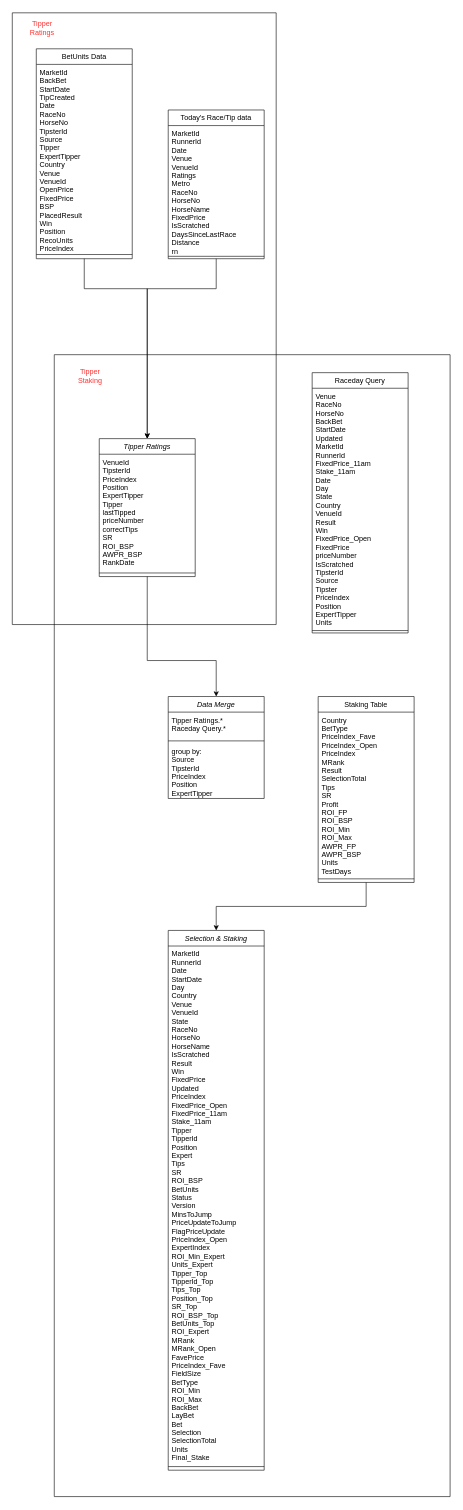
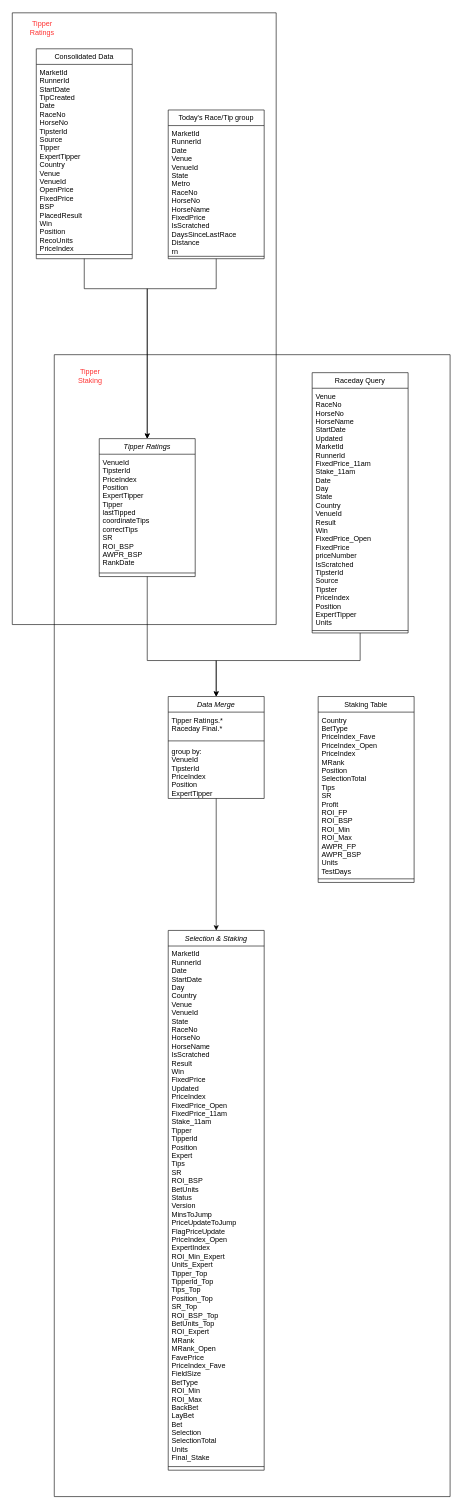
  <mxCell id="0" />
  <mxCell id="1" parent="0" />
  <mxCell id="2" style="edgeStyle=orthogonalEdgeStyle;rounded=0;orthogonalLoop=1;jettySize=auto;html=1;entryX=0.5;entryY=0;entryDx=0;entryDy=0;fontColor=#FF3333;" edge="1" parent="1" source="3" target="13"><mxGeometry relative="1" as="geometry"><Array as="points"><mxPoint x="360" y="480" /><mxPoint x="245" y="480" /></Array></mxGeometry></mxCell>
- <mxCell id="3" value="Today's Race/Tip data" style="swimlane;fontStyle=0;align=center;verticalAlign=top;childLayout=stackLayout;horizontal=1;startSize=26;horizontalStack=0;resizeParent=1;resizeLast=0;collapsible=1;marginBottom=0;rounded=0;shadow=0;strokeWidth=1;" parent="1" vertex="1"><mxGeometry x="280" y="182" width="160" height="248" as="geometry"><mxRectangle x="340" y="380" width="170" height="26" as="alternateBounds" /></mxGeometry></mxCell>
- <mxCell id="4" value="MarketId&#10;RunnerId&#10;Date&#10;Venue&#10;VenueId&#10;Ratings&#10;Metro&#10;RaceNo&#10;HorseNo&#10;HorseName&#10;FixedPrice&#10;IsScratched&#10;DaysSinceLastRace&#10;Distance&#10;rn" style="text;align=left;verticalAlign=top;spacingLeft=4;spacingRight=4;overflow=hidden;rotatable=0;points=[[0,0.5],[1,0.5]];portConstraint=eastwest;" parent="3" vertex="1"><mxGeometry y="26" width="160" height="214" as="geometry" /></mxCell>
+ <mxCell id="3" value="Today's Race/Tip group" style="swimlane;fontStyle=0;align=center;verticalAlign=top;childLayout=stackLayout;horizontal=1;startSize=26;horizontalStack=0;resizeParent=1;resizeLast=0;collapsible=1;marginBottom=0;rounded=0;shadow=0;strokeWidth=1;" parent="1" vertex="1"><mxGeometry x="280" y="182" width="160" height="248" as="geometry"><mxRectangle x="340" y="380" width="170" height="26" as="alternateBounds" /></mxGeometry></mxCell>
+ <mxCell id="4" value="MarketId&#10;RunnerId&#10;Date&#10;Venue&#10;VenueId&#10;State&#10;Metro&#10;RaceNo&#10;HorseNo&#10;HorseName&#10;FixedPrice&#10;IsScratched&#10;DaysSinceLastRace&#10;Distance&#10;rn" style="text;align=left;verticalAlign=top;spacingLeft=4;spacingRight=4;overflow=hidden;rotatable=0;points=[[0,0.5],[1,0.5]];portConstraint=eastwest;" parent="3" vertex="1"><mxGeometry y="26" width="160" height="214" as="geometry" /></mxCell>
  <mxCell id="5" value="" style="line;html=1;strokeWidth=1;align=left;verticalAlign=middle;spacingTop=-1;spacingLeft=3;spacingRight=3;rotatable=0;labelPosition=right;points=[];portConstraint=eastwest;" parent="3" vertex="1"><mxGeometry y="240" width="160" height="8" as="geometry" /></mxCell>
- <mxCell id="6" style="edgeStyle=orthogonalEdgeStyle;rounded=0;orthogonalLoop=1;jettySize=auto;html=1;entryX=0.5;entryY=0;entryDx=0;entryDy=0;fontColor=#FF3333;exitX=0.5;exitY=1;exitDx=0;exitDy=0;" edge="1" parent="1" source="27" target="23"><mxGeometry relative="1" as="geometry"><mxPoint x="612.08" y="1493.012" as="sourcePoint" /></mxGeometry></mxCell>
  <mxCell id="7" value="" style="swimlane;startSize=0;labelBackgroundColor=none;fontColor=#FF3333;" vertex="1" parent="1"><mxGeometry x="20" y="20" width="440" height="1020" as="geometry" /></mxCell>
  <mxCell id="8" value="Tipper Ratings" style="text;html=1;strokeColor=none;fillColor=none;align=center;verticalAlign=middle;whiteSpace=wrap;rounded=0;labelBackgroundColor=none;fontColor=#FF3333;" vertex="1" parent="7"><mxGeometry x="20" y="10" width="60" height="30" as="geometry" /></mxCell>
- <mxCell id="9" value="BetUnits Data" style="swimlane;fontStyle=0;align=center;verticalAlign=top;childLayout=stackLayout;horizontal=1;startSize=26;horizontalStack=0;resizeParent=1;resizeLast=0;collapsible=1;marginBottom=0;rounded=0;shadow=0;strokeWidth=1;" parent="7" vertex="1"><mxGeometry x="40" y="60" width="160" height="350" as="geometry"><mxRectangle x="130" y="380" width="160" height="26" as="alternateBounds" /></mxGeometry></mxCell>
- <mxCell id="10" value="MarketId&#10;BackBet&#10;StartDate&#10;TipCreated&#10;Date&#10;RaceNo&#10;HorseNo&#10;TipsterId&#10;Source&#10;Tipper&#10;ExpertTipper&#10;Country&#10;Venue&#10;VenueId&#10;OpenPrice&#10;FixedPrice&#10;BSP&#10;PlacedResult&#10;Win&#10;Position&#10;RecoUnits&#10;PriceIndex" style="text;align=left;verticalAlign=top;spacingLeft=4;spacingRight=4;overflow=hidden;rotatable=0;points=[[0,0.5],[1,0.5]];portConstraint=eastwest;spacingTop=0;spacing=2;spacingBottom=4;" parent="9" vertex="1"><mxGeometry y="26" width="160" height="314" as="geometry" /></mxCell>
+ <mxCell id="9" value="Consolidated Data" style="swimlane;fontStyle=0;align=center;verticalAlign=top;childLayout=stackLayout;horizontal=1;startSize=26;horizontalStack=0;resizeParent=1;resizeLast=0;collapsible=1;marginBottom=0;rounded=0;shadow=0;strokeWidth=1;" parent="7" vertex="1"><mxGeometry x="40" y="60" width="160" height="350" as="geometry"><mxRectangle x="130" y="380" width="160" height="26" as="alternateBounds" /></mxGeometry></mxCell>
+ <mxCell id="10" value="MarketId&#10;RunnerId&#10;StartDate&#10;TipCreated&#10;Date&#10;RaceNo&#10;HorseNo&#10;TipsterId&#10;Source&#10;Tipper&#10;ExpertTipper&#10;Country&#10;Venue&#10;VenueId&#10;OpenPrice&#10;FixedPrice&#10;BSP&#10;PlacedResult&#10;Win&#10;Position&#10;RecoUnits&#10;PriceIndex" style="text;align=left;verticalAlign=top;spacingLeft=4;spacingRight=4;overflow=hidden;rotatable=0;points=[[0,0.5],[1,0.5]];portConstraint=eastwest;spacingTop=0;spacing=2;spacingBottom=4;" parent="9" vertex="1"><mxGeometry y="26" width="160" height="314" as="geometry" /></mxCell>
  <mxCell id="11" value="" style="line;html=1;strokeWidth=1;align=left;verticalAlign=middle;spacingTop=-1;spacingLeft=3;spacingRight=3;rotatable=0;labelPosition=right;points=[];portConstraint=eastwest;" parent="9" vertex="1"><mxGeometry y="340" width="160" height="6" as="geometry" /></mxCell>
  <mxCell id="12" style="edgeStyle=orthogonalEdgeStyle;rounded=0;orthogonalLoop=1;jettySize=auto;html=1;entryX=0.5;entryY=0;entryDx=0;entryDy=0;fontColor=#FF3333;" edge="1" parent="7" source="13" target="19"><mxGeometry relative="1" as="geometry"><Array as="points"><mxPoint x="225" y="1080" /><mxPoint x="340" y="1080" /></Array></mxGeometry></mxCell>
  <mxCell id="13" value="Tipper Ratings" style="swimlane;fontStyle=2;align=center;verticalAlign=top;childLayout=stackLayout;horizontal=1;startSize=26;horizontalStack=0;resizeParent=1;resizeLast=0;collapsible=1;marginBottom=0;rounded=0;shadow=0;strokeWidth=1;" parent="7" vertex="1"><mxGeometry x="145" y="710" width="160" height="230" as="geometry"><mxRectangle x="230" y="140" width="160" height="26" as="alternateBounds" /></mxGeometry></mxCell>
- <mxCell id="14" value="VenueId&#10;TipsterId&#10;PriceIndex&#10;Position&#10;ExpertTipper&#10;Tipper&#10;lastTipped&#10;priceNumber&#10;correctTips&#10;SR&#10;ROI_BSP&#10;AWPR_BSP&#10;RankDate" style="text;align=left;verticalAlign=top;spacingLeft=4;spacingRight=4;overflow=hidden;rotatable=0;points=[[0,0.5],[1,0.5]];portConstraint=eastwest;" parent="13" vertex="1"><mxGeometry y="26" width="160" height="194" as="geometry" /></mxCell>
+ <mxCell id="14" value="VenueId&#10;TipsterId&#10;PriceIndex&#10;Position&#10;ExpertTipper&#10;Tipper&#10;lastTipped&#10;coordinateTips&#10;correctTips&#10;SR&#10;ROI_BSP&#10;AWPR_BSP&#10;RankDate" style="text;align=left;verticalAlign=top;spacingLeft=4;spacingRight=4;overflow=hidden;rotatable=0;points=[[0,0.5],[1,0.5]];portConstraint=eastwest;" parent="13" vertex="1"><mxGeometry y="26" width="160" height="194" as="geometry" /></mxCell>
  <mxCell id="15" value="" style="line;html=1;strokeWidth=1;align=left;verticalAlign=middle;spacingTop=-1;spacingLeft=3;spacingRight=3;rotatable=0;labelPosition=right;points=[];portConstraint=eastwest;" parent="13" vertex="1"><mxGeometry y="220" width="160" height="8" as="geometry" /></mxCell>
  <mxCell id="16" style="edgeStyle=orthogonalEdgeStyle;rounded=0;orthogonalLoop=1;jettySize=auto;html=1;fontColor=#FF3333;" edge="1" parent="7" source="9" target="13"><mxGeometry relative="1" as="geometry"><Array as="points"><mxPoint x="120" y="460" /><mxPoint x="225" y="460" /></Array></mxGeometry></mxCell>
  <mxCell id="17" value="" style="swimlane;startSize=0;labelBackgroundColor=none;fontColor=#FF3333;" vertex="1" parent="7"><mxGeometry x="70" y="570" width="660" height="1904" as="geometry" /></mxCell>
  <mxCell id="18" value="Tipper Staking" style="text;html=1;strokeColor=none;fillColor=none;align=center;verticalAlign=middle;whiteSpace=wrap;rounded=0;labelBackgroundColor=none;fontColor=#FF3333;" vertex="1" parent="17"><mxGeometry x="30" y="20" width="60" height="30" as="geometry" /></mxCell>
  <mxCell id="19" value="Data Merge" style="swimlane;fontStyle=2;align=center;verticalAlign=top;childLayout=stackLayout;horizontal=1;startSize=26;horizontalStack=0;resizeParent=1;resizeLast=0;collapsible=1;marginBottom=0;rounded=0;shadow=0;strokeWidth=1;" vertex="1" parent="17"><mxGeometry x="190" y="570" width="160" height="170" as="geometry"><mxRectangle x="230" y="140" width="160" height="26" as="alternateBounds" /></mxGeometry></mxCell>
- <mxCell id="20" value="Tipper Ratings.*&#10;Raceday Query.*" style="text;align=left;verticalAlign=top;spacingLeft=4;spacingRight=4;overflow=hidden;rotatable=0;points=[[0,0.5],[1,0.5]];portConstraint=eastwest;" vertex="1" parent="19"><mxGeometry y="26" width="160" height="44" as="geometry" /></mxCell>
+ <mxCell id="20" value="Tipper Ratings.*&#10;Raceday Final.*" style="text;align=left;verticalAlign=top;spacingLeft=4;spacingRight=4;overflow=hidden;rotatable=0;points=[[0,0.5],[1,0.5]];portConstraint=eastwest;" vertex="1" parent="19"><mxGeometry y="26" width="160" height="44" as="geometry" /></mxCell>
  <mxCell id="21" value="" style="line;html=1;strokeWidth=1;align=left;verticalAlign=middle;spacingTop=-1;spacingLeft=3;spacingRight=3;rotatable=0;labelPosition=right;points=[];portConstraint=eastwest;" vertex="1" parent="19"><mxGeometry y="70" width="160" height="8" as="geometry" /></mxCell>
- <mxCell id="22" value="group by:&#10;Source&#10;TipsterId&#10;PriceIndex&#10;Position&#10;ExpertTipper&#10;" style="text;align=left;verticalAlign=top;spacingLeft=4;spacingRight=4;overflow=hidden;rotatable=0;points=[[0,0.5],[1,0.5]];portConstraint=eastwest;" vertex="1" parent="19"><mxGeometry y="78" width="160" height="92" as="geometry" /></mxCell>
+ <mxCell id="22" value="group by:&#10;VenueId&#10;TipsterId&#10;PriceIndex&#10;Position&#10;ExpertTipper&#10;" style="text;align=left;verticalAlign=top;spacingLeft=4;spacingRight=4;overflow=hidden;rotatable=0;points=[[0,0.5],[1,0.5]];portConstraint=eastwest;" vertex="1" parent="19"><mxGeometry y="78" width="160" height="92" as="geometry" /></mxCell>
  <mxCell id="23" value="Selection &amp; Staking" style="swimlane;fontStyle=2;align=center;verticalAlign=top;childLayout=stackLayout;horizontal=1;startSize=26;horizontalStack=0;resizeParent=1;resizeLast=0;collapsible=1;marginBottom=0;rounded=0;shadow=0;strokeWidth=1;" vertex="1" parent="17"><mxGeometry x="190" y="960" width="160" height="900" as="geometry"><mxRectangle x="230" y="140" width="160" height="26" as="alternateBounds" /></mxGeometry></mxCell>
  <mxCell id="24" value="MarketId&#10;RunnerId&#10;Date&#10;StartDate&#10;Day&#10;Country&#10;Venue&#10;VenueId&#10;State&#10;RaceNo&#10;HorseNo&#10;HorseName&#10;IsScratched&#10;Result&#10;Win&#10;FixedPrice&#10;Updated&#10;PriceIndex&#10;FixedPrice_Open&#10;FixedPrice_11am&#10;Stake_11am&#10;Tipper&#10;TipperId&#10;Position&#10;Expert&#10;Tips&#10;SR&#10;ROI_BSP&#10;BetUnits&#10;Status&#10;Version&#10;MinsToJump&#10;PriceUpdateToJump&#10;FlagPriceUpdate&#10;PriceIndex_Open&#10;ExpertIndex&#10;ROI_Min_Expert&#10;Units_Expert&#10;Tipper_Top&#10;TipperId_Top&#10;Tips_Top&#10;Position_Top&#10;SR_Top&#10;ROI_BSP_Top&#10;BetUnits_Top&#10;ROI_Expert&#10;MRank&#10;MRank_Open&#10;FavePrice&#10;PriceIndex_Fave&#10;FieldSize&#10;BetType&#10;ROI_Min&#10;ROI_Max&#10;BackBet&#10;LayBet&#10;Bet&#10;Selection&#10;SelectionTotal&#10;Units&#10;Final_Stake" style="text;align=left;verticalAlign=top;spacingLeft=4;spacingRight=4;overflow=hidden;rotatable=0;points=[[0,0.5],[1,0.5]];portConstraint=eastwest;" vertex="1" parent="23"><mxGeometry y="26" width="160" height="864" as="geometry" /></mxCell>
  <mxCell id="25" value="" style="line;html=1;strokeWidth=1;align=left;verticalAlign=middle;spacingTop=-1;spacingLeft=3;spacingRight=3;rotatable=0;labelPosition=right;points=[];portConstraint=eastwest;" vertex="1" parent="23"><mxGeometry y="890" width="160" height="8" as="geometry" /></mxCell>
+ <mxCell id="26" style="edgeStyle=orthogonalEdgeStyle;rounded=0;orthogonalLoop=1;jettySize=auto;html=1;entryX=0.5;entryY=0;entryDx=0;entryDy=0;fontColor=#FF3333;" edge="1" parent="17" source="19" target="23"><mxGeometry relative="1" as="geometry" /></mxCell>
  <mxCell id="27" value="Staking Table" style="swimlane;fontStyle=0;align=center;verticalAlign=top;childLayout=stackLayout;horizontal=1;startSize=26;horizontalStack=0;resizeParent=1;resizeLast=0;collapsible=1;marginBottom=0;rounded=0;shadow=0;strokeWidth=1;" parent="1" vertex="1"><mxGeometry x="530" y="1160" width="160" height="310" as="geometry"><mxRectangle x="550" y="140" width="160" height="26" as="alternateBounds" /></mxGeometry></mxCell>
- <mxCell id="28" value="Country&#10;BetType&#10;PriceIndex_Fave&#10;PriceIndex_Open&#10;PriceIndex&#10;MRank&#10;Result&#10;SelectionTotal&#10;Tips&#10;SR&#10;Profit&#10;ROI_FP&#10;ROI_BSP&#10;ROI_Min&#10;ROI_Max&#10;AWPR_FP&#10;AWPR_BSP&#10;Units&#10;TestDays" style="text;align=left;verticalAlign=top;spacingLeft=4;spacingRight=4;overflow=hidden;rotatable=0;points=[[0,0.5],[1,0.5]];portConstraint=eastwest;" parent="27" vertex="1"><mxGeometry y="26" width="160" height="274" as="geometry" /></mxCell>
+ <mxCell id="28" value="Country&#10;BetType&#10;PriceIndex_Fave&#10;PriceIndex_Open&#10;PriceIndex&#10;MRank&#10;Position&#10;SelectionTotal&#10;Tips&#10;SR&#10;Profit&#10;ROI_FP&#10;ROI_BSP&#10;ROI_Min&#10;ROI_Max&#10;AWPR_FP&#10;AWPR_BSP&#10;Units&#10;TestDays" style="text;align=left;verticalAlign=top;spacingLeft=4;spacingRight=4;overflow=hidden;rotatable=0;points=[[0,0.5],[1,0.5]];portConstraint=eastwest;" parent="27" vertex="1"><mxGeometry y="26" width="160" height="274" as="geometry" /></mxCell>
  <mxCell id="29" value="" style="line;html=1;strokeWidth=1;align=left;verticalAlign=middle;spacingTop=-1;spacingLeft=3;spacingRight=3;rotatable=0;labelPosition=right;points=[];portConstraint=eastwest;" parent="27" vertex="1"><mxGeometry y="300" width="160" height="8" as="geometry" /></mxCell>
+ <mxCell id="30" style="edgeStyle=orthogonalEdgeStyle;rounded=0;orthogonalLoop=1;jettySize=auto;html=1;entryX=0.5;entryY=0;entryDx=0;entryDy=0;fontColor=#FF3333;" edge="1" parent="1" source="31" target="19"><mxGeometry relative="1" as="geometry"><Array as="points"><mxPoint x="600" y="1100" /><mxPoint x="360" y="1100" /></Array></mxGeometry></mxCell>
  <mxCell id="31" value="Raceday Query" style="swimlane;fontStyle=0;align=center;verticalAlign=top;childLayout=stackLayout;horizontal=1;startSize=26;horizontalStack=0;resizeParent=1;resizeLast=0;collapsible=1;marginBottom=0;rounded=0;shadow=0;strokeWidth=1;" vertex="1" parent="1"><mxGeometry x="520" y="620" width="160" height="434" as="geometry"><mxRectangle x="340" y="380" width="170" height="26" as="alternateBounds" /></mxGeometry></mxCell>
- <mxCell id="32" value="Venue&#10;RaceNo&#10;HorseNo&#10;BackBet&#10;StartDate&#10;Updated&#10;MarketId&#10;RunnerId&#10;FixedPrice_11am&#10;Stake_11am&#10;Date&#10;Day&#10;State&#10;Country&#10;VenueId&#10;Result&#10;Win&#10;FixedPrice_Open&#10;FixedPrice&#10;priceNumber&#10;IsScratched&#10;TipsterId&#10;Source&#10;Tipster&#10;PriceIndex&#10;Position&#10;ExpertTipper&#10;Units" style="text;align=left;verticalAlign=top;spacingLeft=4;spacingRight=4;overflow=hidden;rotatable=0;points=[[0,0.5],[1,0.5]];portConstraint=eastwest;" vertex="1" parent="31"><mxGeometry y="26" width="160" height="400" as="geometry" /></mxCell>
+ <mxCell id="32" value="Venue&#10;RaceNo&#10;HorseNo&#10;HorseName&#10;StartDate&#10;Updated&#10;MarketId&#10;RunnerId&#10;FixedPrice_11am&#10;Stake_11am&#10;Date&#10;Day&#10;State&#10;Country&#10;VenueId&#10;Result&#10;Win&#10;FixedPrice_Open&#10;FixedPrice&#10;priceNumber&#10;IsScratched&#10;TipsterId&#10;Source&#10;Tipster&#10;PriceIndex&#10;Position&#10;ExpertTipper&#10;Units" style="text;align=left;verticalAlign=top;spacingLeft=4;spacingRight=4;overflow=hidden;rotatable=0;points=[[0,0.5],[1,0.5]];portConstraint=eastwest;" vertex="1" parent="31"><mxGeometry y="26" width="160" height="400" as="geometry" /></mxCell>
  <mxCell id="33" value="" style="line;html=1;strokeWidth=1;align=left;verticalAlign=middle;spacingTop=-1;spacingLeft=3;spacingRight=3;rotatable=0;labelPosition=right;points=[];portConstraint=eastwest;" vertex="1" parent="31"><mxGeometry y="426" width="160" height="8" as="geometry" /></mxCell>
